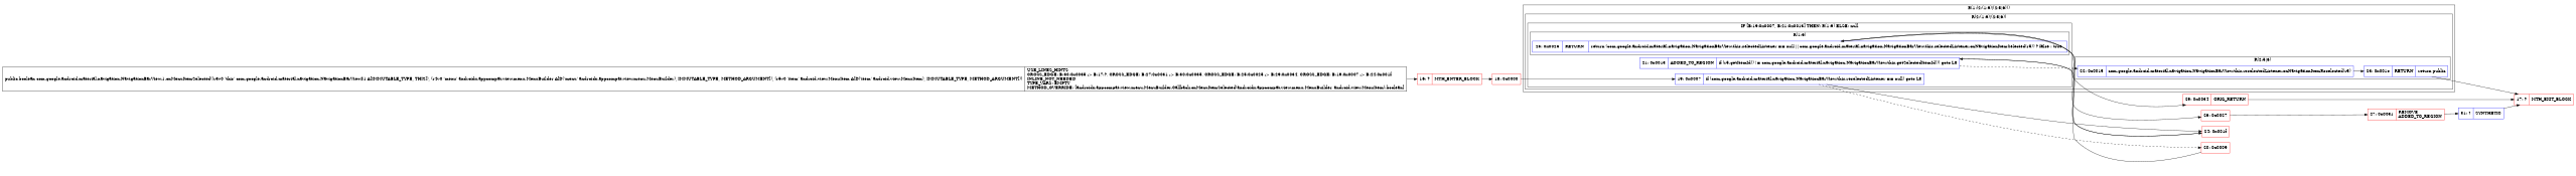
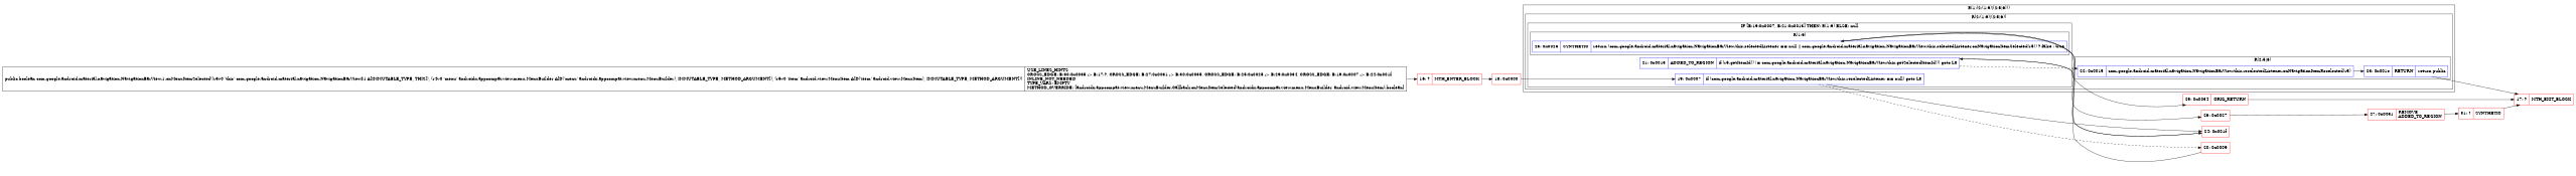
  digraph {
    fontname="DejaVu Serif"
    rankdir=LR
    node [color=red fontname="DejaVu Serif" shape=record]
    edge [fontname="DejaVu Serif"]
-   n1 [color=blue label="{25\:\ 0x0025|RETURN\l|return (com.google.android.material.navigation.NavigationBarView.this.selectedListener == null \|\| com.google.android.material.navigation.NavigationBarView.this.selectedListener.onNavigationItemSelected(r5)) ? false : true\l}"]
+   n1 [color=blue label="{25\:\ 0x0025|SYNTHETIC\l|return (com.google.android.material.navigation.NavigationBarView.this.selectedListener == null \|\| com.google.android.material.navigation.NavigationBarView.this.selectedListener.onNavigationItemSelected(r5)) ? false : true\l}"]
    n2 [color=blue label="{19\:\ 0x0007|if (com.google.android.material.navigation.NavigationBarView.this.reselectedListener == null) goto L8\l}"]
    n3 [color=blue label="{21\:\ 0x0013|ADDED_TO_REGION\l|if (r5.getItemId() != com.google.android.material.navigation.NavigationBarView.this.getSelectedItemId()) goto L8\l}"]
    n4 [color=blue label="{22\:\ 0x0015|com.google.android.material.navigation.NavigationBarView.this.reselectedListener.onNavigationItemReselected(r5)\l}"]
    n5 [color=blue label="{23\:\ 0x001e|RETURN\l|return public\l}"]
    n6 [label="{26\:\ 0x0027}"]
    n7 [label="{29\:\ 0x0034|ORIG_RETURN\l}"]
    n8 [label="{20\:\ 0x0009}"]
    n9 [label="{24\:\ 0x001f}"]
    n10 [label="{17\:\ ?|MTH_EXIT_BLOCK\l}"]
    n11 [label="{27\:\ 0x0031|REMOVE\lADDED_TO_REGION\l}"]
    n12 [label="{16\:\ ?|MTH_ENTER_BLOCK\l}"]
    n13 [label="{18\:\ 0x0000}"]
-   n14 [color=blue label="{31\:\ ?|SYNTHETIC\l}"]
+   n14 [label="{31\:\ ?|SYNTHETIC\l}"]
    n15 [label="{public boolean com.google.android.material.navigation.NavigationBarView.1.onMenuItemSelected((r3v0 'this' com.google.android.material.navigation.NavigationBarView$1 A[IMMUTABLE_TYPE, THIS]), (r4v0 'menu' androidx.appcompat.view.menu.MenuBuilder A[D('menu' androidx.appcompat.view.menu.MenuBuilder), IMMUTABLE_TYPE, METHOD_ARGUMENT]), (r5v0 'item' android.view.MenuItem A[D('item' android.view.MenuItem), IMMUTABLE_TYPE, METHOD_ARGUMENT]))  | USE_LINES_HINTS\lCROSS_EDGE: B:30:0x0035 \-\> B:17:?, CROSS_EDGE: B:27:0x0031 \-\> B:30:0x0035, CROSS_EDGE: B:25:0x0025 \-\> B:29:0x0034, CROSS_EDGE: B:19:0x0007 \-\> B:24:0x001f\lINLINE_NOT_NEEDED\lTYPE_VARS: EMPTY\lMETHOD_OVERRIDE: [androidx.appcompat.view.menu.MenuBuilder.Callback.onMenuItemSelected(androidx.appcompat.view.menu.MenuBuilder, android.view.MenuItem):boolean]\l}" color=""]
    subgraph cluster_1 {
      label="R(1:(2:(1:9)|(2:5|6)))"
      subgraph cluster_2 {
        label="R(2:(1:9)|(2:5|6))"
        subgraph cluster_3 {
          label="IF [B:19:0x0007, B:21:0x0013] THEN: R(1:9) ELSE: null"
          n2
          n3
          subgraph cluster_4 {
            label="R(1:9)"
            n1
          }
        }
        subgraph cluster_5 {
          label="R(2:5|6)"
          n4
          n5
        }
      }
    }
    n1 -> n6
    n1 -> n7
    n2 -> n8 [style=dashed]
    n2 -> n9
    n3 -> n4 [style=dashed]
    n3 -> n9
    n4 -> n5
    n5 -> n10
    n6 -> n11
    n7 -> n10
    n8 -> n3
    n9 -> n1
    n11 -> n14
    n12 -> n13
    n13 -> n2
    n14 -> n10
    n15 -> n12
  }
